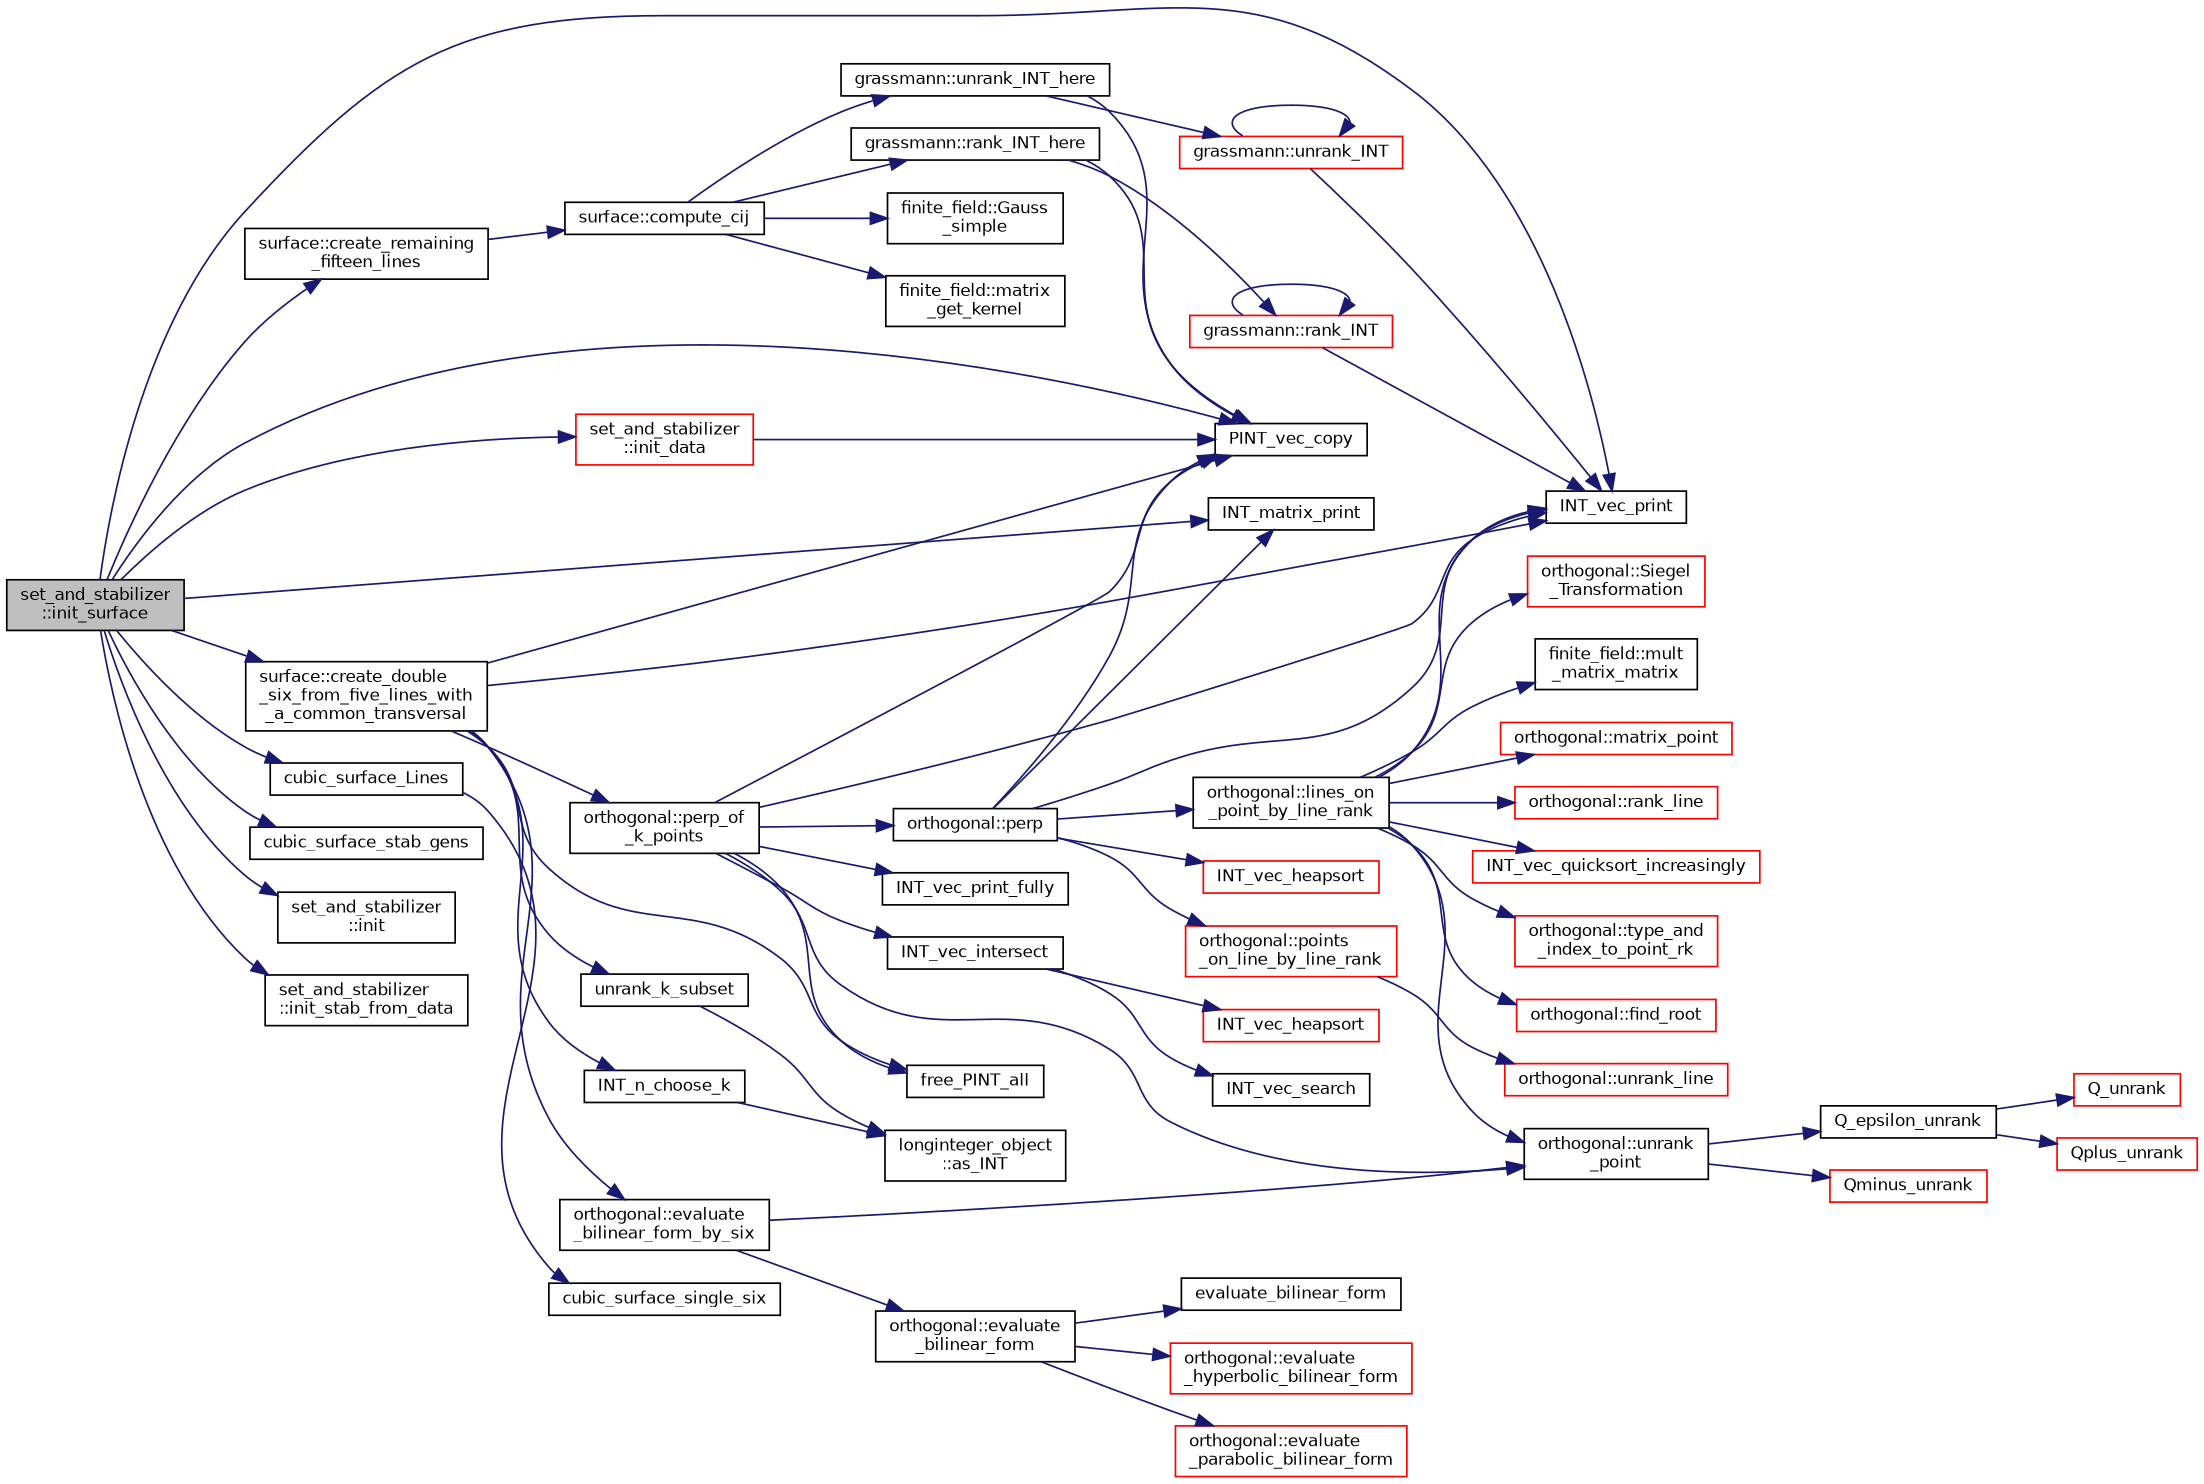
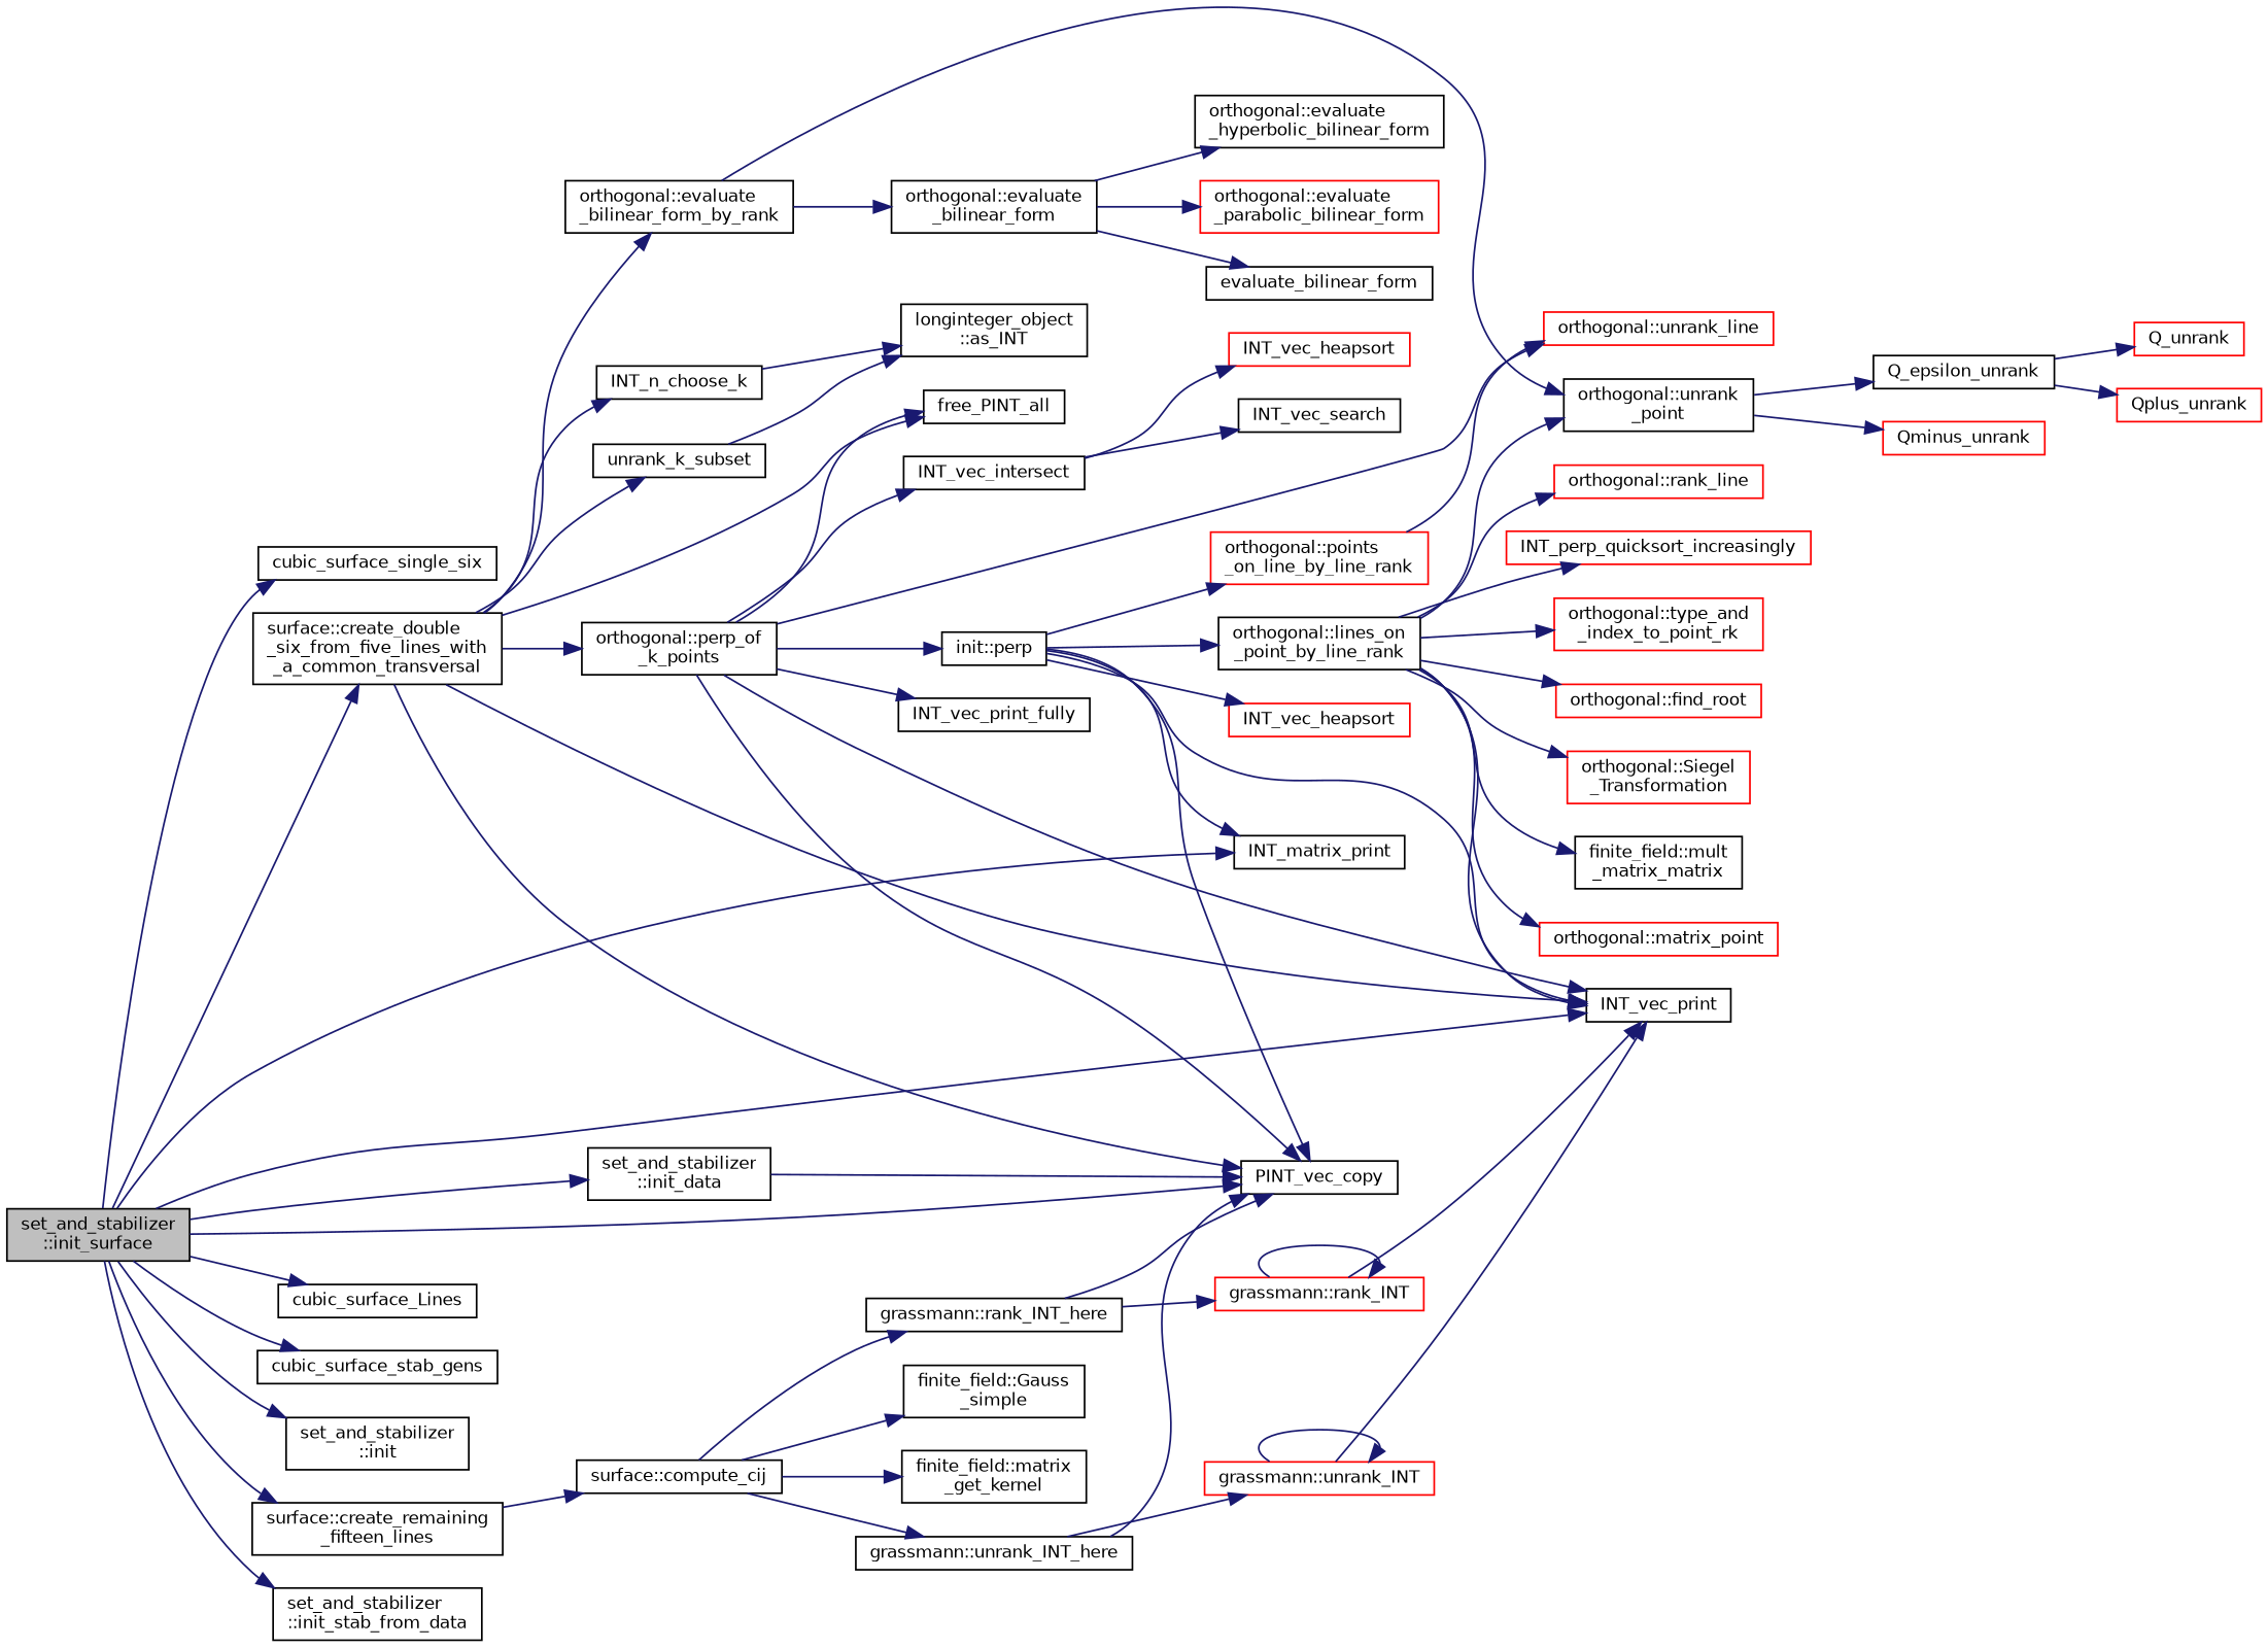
  digraph {
    rankdir=LR
    node [color=black fillcolor=white fontname=Helvetica fontsize=10 shape=record style=filled]
    edge [color=midnightblue fontname=Helvetica fontsize=10 labelfontname=Helvetica labelfontsize=10 style=solid]
    n1 [fillcolor=grey75 fontcolor=black height=0.2 label="set_and_stabilizer\l::init_surface" width=0.4]
    n2 [height=0.2 label=cubic_surface_single_six width=0.4]
    n3 [height=0.2 label="surface::create_double\l_six_from_five_lines_with\l_a_common_transversal" width=0.4]
    n4 [height=0.2 label=INT_vec_print width=0.4]
    n5 [height=0.2 label=INT_matrix_print width=0.4]
    n6 [height=0.2 label=PINT_vec_copy width=0.4]
    n7 [height=0.2 label="surface::create_remaining\l_fifteen_lines" width=0.4]
    n8 [height=0.2 label=cubic_surface_Lines width=0.4]
    n9 [height=0.2 label=cubic_surface_stab_gens width=0.4]
    n10 [height=0.2 label="set_and_stabilizer\l::init" width=0.4]
-   n11 [color=red height=0.2 label="set_and_stabilizer\l::init_data" width=0.4]
+   n11 [height=0.2 label="set_and_stabilizer\l::init_data" width=0.4]
    n12 [height=0.2 label="set_and_stabilizer\l::init_stab_from_data" width=0.4]
-   n13 [height=0.2 label="orthogonal::evaluate\l_bilinear_form_by_six" width=0.4]
+   n13 [height=0.2 label="orthogonal::evaluate\l_bilinear_form_by_rank" width=0.4]
    n14 [height=0.2 label=INT_n_choose_k width=0.4]
    n15 [height=0.2 label=unrank_k_subset width=0.4]
    n16 [height=0.2 label="orthogonal::perp_of\l_k_points" width=0.4]
    n17 [height=0.2 label=free_PINT_all width=0.4]
    n18 [height=0.2 label="surface::compute_cij" width=0.4]
    n19 [height=0.2 label="orthogonal::unrank\l_point" width=0.4]
    n20 [height=0.2 label="orthogonal::evaluate\l_bilinear_form" width=0.4]
    n21 [height=0.2 label="longinteger_object\l::as_INT" width=0.4]
-   n22 [height=0.2 label="orthogonal::perp" width=0.4]
+   n22 [height=0.2 label="init::perp" width=0.4]
    n23 [height=0.2 label=INT_vec_print_fully width=0.4]
    n24 [height=0.2 label=INT_vec_intersect width=0.4]
    n25 [height=0.2 label=Q_epsilon_unrank width=0.4]
    n26 [color=red height=0.2 label=Qminus_unrank width=0.4]
-   n27 [color=red height=0.2 label="orthogonal::evaluate\l_hyperbolic_bilinear_form" width=0.4]
+   n27 [height=0.2 label="orthogonal::evaluate\l_hyperbolic_bilinear_form" width=0.4]
    n28 [color=red height=0.2 label="orthogonal::evaluate\l_parabolic_bilinear_form" width=0.4]
    n29 [height=0.2 label=evaluate_bilinear_form width=0.4]
    n30 [color=red height=0.2 label=Q_unrank width=0.4]
    n31 [color=red height=0.2 label=Qplus_unrank width=0.4]
    n32 [height=0.2 label="orthogonal::lines_on\l_point_by_line_rank" width=0.4]
    n33 [color=red height=0.2 label="orthogonal::points\l_on_line_by_line_rank" width=0.4]
    n34 [color=red height=0.2 label=INT_vec_heapsort width=0.4]
    n35 [color=red height=0.2 label=INT_vec_heapsort width=0.4]
    n36 [height=0.2 label=INT_vec_search width=0.4]
    n37 [color=red height=0.2 label="orthogonal::type_and\l_index_to_point_rk" width=0.4]
    n38 [color=red height=0.2 label="orthogonal::find_root" width=0.4]
    n39 [color=red height=0.2 label="orthogonal::Siegel\l_Transformation" width=0.4]
    n40 [height=0.2 label="finite_field::mult\l_matrix_matrix" width=0.4]
    n41 [color=red height=0.2 label="orthogonal::matrix_point" width=0.4]
    n42 [color=red height=0.2 label="orthogonal::rank_line" width=0.4]
-   n43 [color=red height=0.2 label=INT_vec_quicksort_increasingly width=0.4]
+   n43 [color=red height=0.2 label=INT_perp_quicksort_increasingly width=0.4]
    n44 [color=red height=0.2 label="orthogonal::unrank_line" width=0.4]
    n45 [height=0.2 label="grassmann::unrank_INT_here" width=0.4]
    n46 [height=0.2 label="finite_field::Gauss\l_simple" width=0.4]
    n47 [height=0.2 label="finite_field::matrix\l_get_kernel" width=0.4]
    n48 [height=0.2 label="grassmann::rank_INT_here" width=0.4]
    n49 [color=red height=0.2 label="grassmann::unrank_INT" width=0.4]
    n50 [color=red height=0.2 label="grassmann::rank_INT" width=0.4]
-   n8 -> n2
+   n1 -> n2
    n1 -> n3
    n1 -> n4
    n1 -> n5
    n1 -> n6
    n1 -> n7
    n1 -> n8
    n1 -> n9
    n1 -> n10
    n1 -> n11
    n1 -> n12
    n3 -> n4
    n3 -> n6
    n3 -> n13
    n3 -> n14
    n3 -> n15
    n3 -> n16
    n3 -> n17
    n7 -> n18
    n11 -> n6
    n13 -> n19
    n13 -> n20
    n14 -> n21
    n15 -> n21
    n16 -> n4
    n16 -> n6
    n16 -> n17
-   n16 -> n19
+   n16 -> n44
    n16 -> n22
    n16 -> n23
    n16 -> n24
    n18 -> n45
    n18 -> n46
    n18 -> n47
    n18 -> n48
    n19 -> n25
    n19 -> n26
    n20 -> n27
    n20 -> n28
    n20 -> n29
    n22 -> n4
    n22 -> n5
    n22 -> n6
    n22 -> n32
    n22 -> n33
    n22 -> n34
    n24 -> n35
    n24 -> n36
    n25 -> n30
    n25 -> n31
    n32 -> n4
    n32 -> n19
    n32 -> n37
    n32 -> n38
    n32 -> n39
    n32 -> n40
    n32 -> n41
    n32 -> n42
    n32 -> n43
    n33 -> n44
    n45 -> n6
    n45 -> n49
    n48 -> n6
    n48 -> n50
    n49 -> n4
    n49 -> n49
    n50 -> n4
    n50 -> n50
  }
